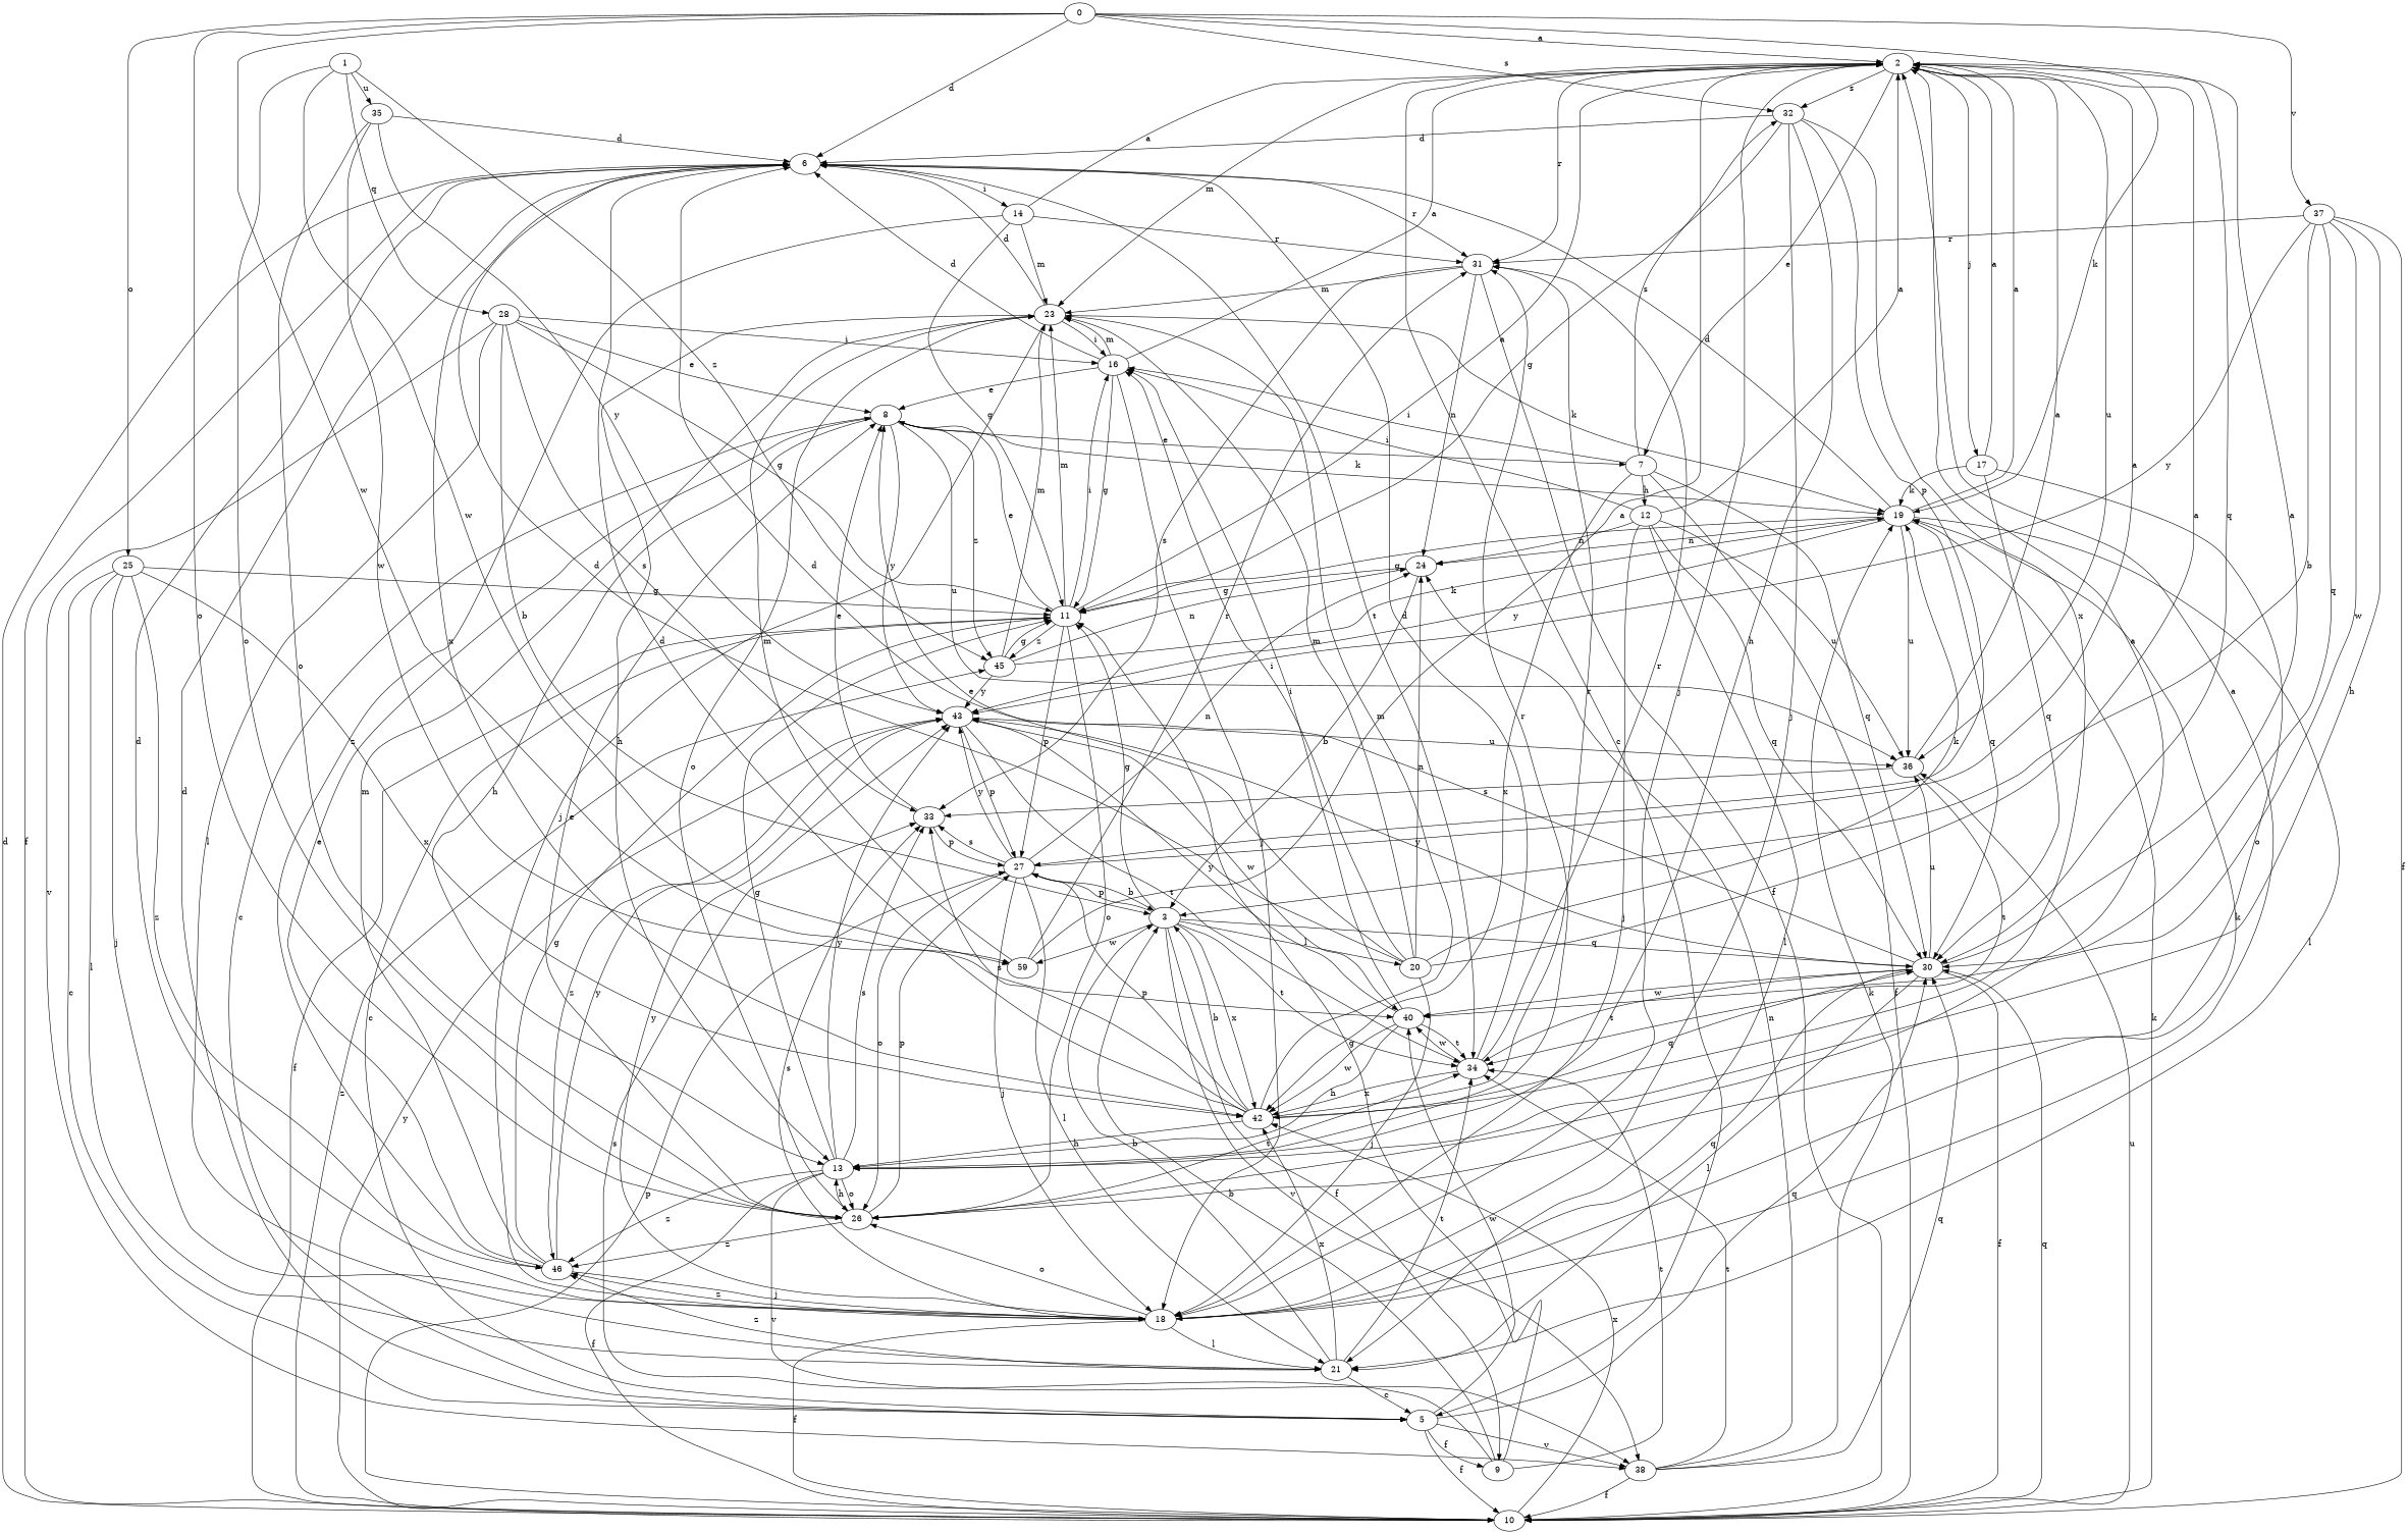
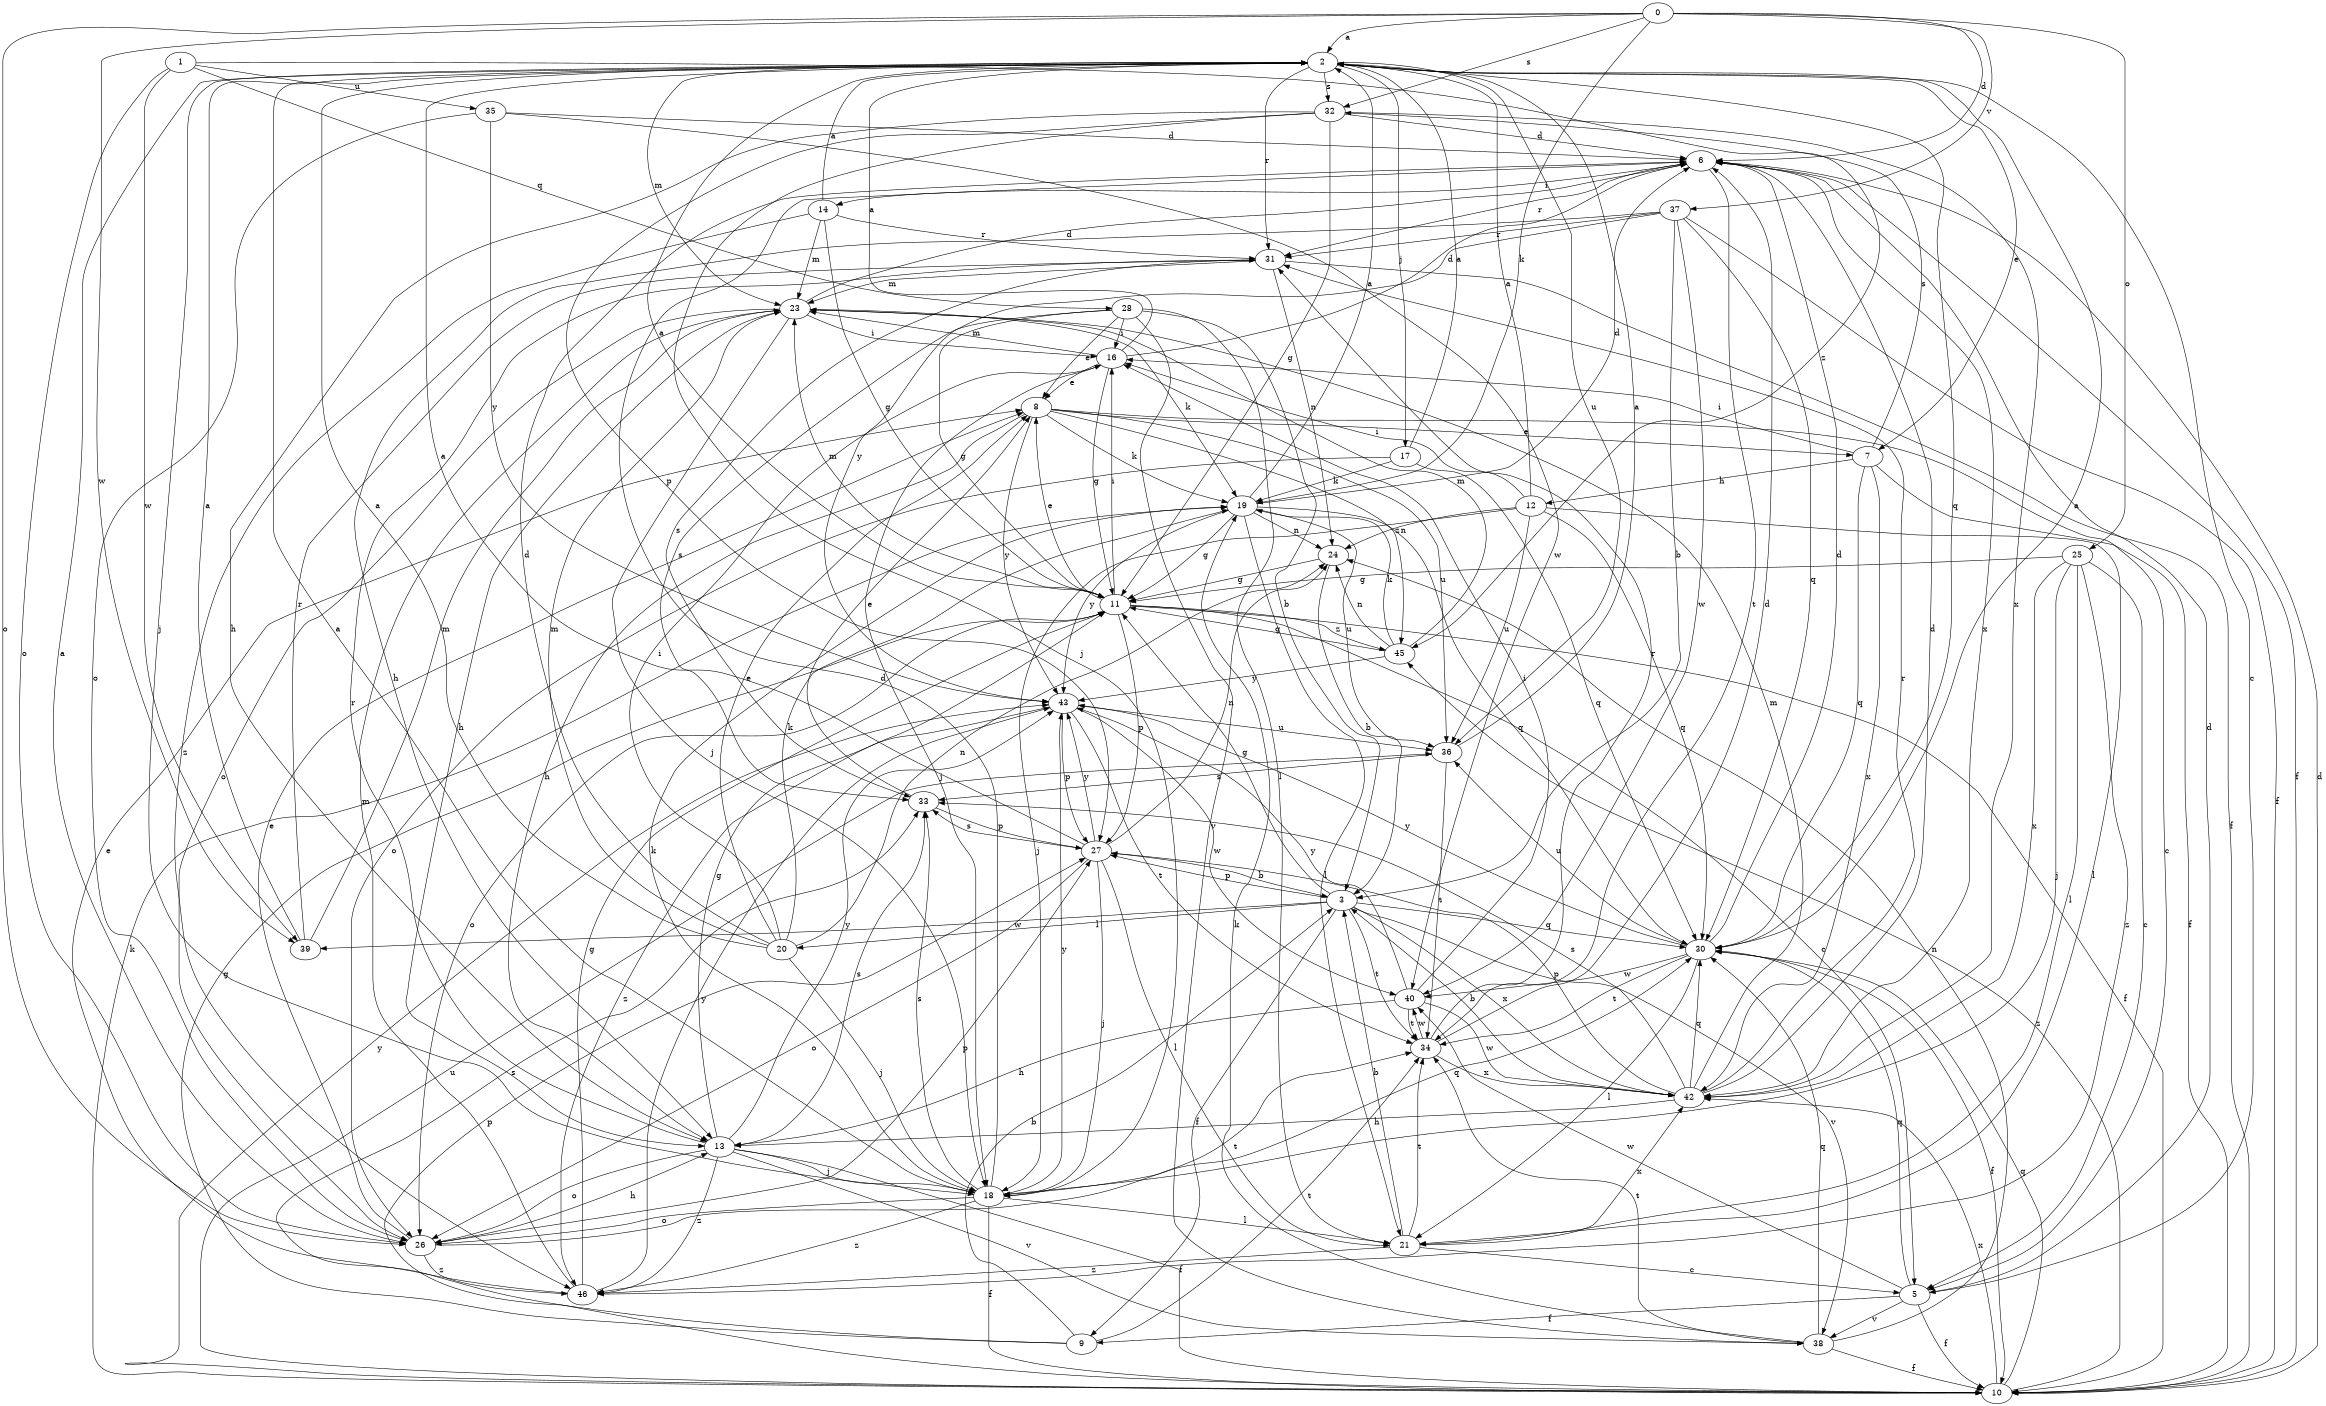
  strict digraph {
    0
    2
    6
    19
    25
    26
    32
    37
-   39 [label=59]
+   39
    5
    7
    17
    18
    23
    30
    31
    36
    34
    42
    10
    14
    11
    43
    21
    24
    46
    27
    8
    13
    3
    40
    1
    28
    35
    45
    38
    16
    33
    9
    12
    20
    0 -> 2 [label=a]
    0 -> 6 [label=d]
    0 -> 19 [label=k]
    0 -> 25 [label=o]
    0 -> 26 [label=o]
    0 -> 32 [label=s]
    0 -> 37 [label=v]
    0 -> 39 [label=w]
    2 -> 32 [label=s]
    2 -> 5 [label=c]
    2 -> 7 [label=e]
    2 -> 17 [label=j]
    2 -> 18 [label=j]
    2 -> 23 [label=m]
    2 -> 30 [label=q]
    2 -> 31 [label=r]
    2 -> 36 [label=u]
    6 -> 31 [label=r]
    6 -> 34 [label=t]
    6 -> 42 [label=x]
    6 -> 10 [label=f]
    6 -> 14 [label=i]
    19 -> 2 [label=a]
    19 -> 6 [label=d]
    19 -> 30 [label=q]
    19 -> 36 [label=u]
    19 -> 11 [label=g]
    19 -> 43 [label=y]
    19 -> 21 [label=l]
    19 -> 24 [label=n]
    25 -> 5 [label=c]
    25 -> 18 [label=j]
    25 -> 42 [label=x]
    25 -> 11 [label=g]
    25 -> 21 [label=l]
    25 -> 46 [label=z]
    26 -> 2 [label=a]
    26 -> 34 [label=t]
    26 -> 46 [label=z]
    26 -> 27 [label=p]
    26 -> 8 [label=e]
    26 -> 13 [label=h]
    32 -> 6 [label=d]
    32 -> 18 [label=j]
    32 -> 42 [label=x]
    32 -> 11 [label=g]
    32 -> 27 [label=p]
    32 -> 13 [label=h]
    37 -> 30 [label=q]
    37 -> 31 [label=r]
    37 -> 10 [label=f]
    37 -> 43 [label=y]
    37 -> 13 [label=h]
    37 -> 3 [label=b]
    37 -> 40 [label=w]
    39 -> 2 [label=a]
    39 -> 23 [label=m]
    39 -> 31 [label=r]
    5 -> 6 [label=d]
    5 -> 30 [label=q]
    5 -> 10 [label=f]
    5 -> 40 [label=w]
    5 -> 38 [label=v]
    5 -> 9 [label=f]
    7 -> 32 [label=s]
    7 -> 30 [label=q]
    7 -> 42 [label=x]
    7 -> 10 [label=f]
    7 -> 16 [label=i]
    7 -> 12 [label=h]
    17 -> 2 [label=a]
    17 -> 19 [label=k]
    17 -> 26 [label=o]
    17 -> 30 [label=q]
    18 -> 2 [label=a]
    18 -> 6 [label=d]
    18 -> 19 [label=k]
    18 -> 26 [label=o]
    18 -> 30 [label=q]
    18 -> 10 [label=f]
    18 -> 43 [label=y]
    18 -> 21 [label=l]
    18 -> 46 [label=z]
    18 -> 33 [label=s]
    23 -> 6 [label=d]
    23 -> 19 [label=k]
    23 -> 26 [label=o]
    23 -> 18 [label=j]
    23 -> 13 [label=h]
    23 -> 16 [label=i]
    30 -> 2 [label=a]
    30 -> 6 [label=d]
    30 -> 36 [label=u]
    30 -> 34 [label=t]
    30 -> 10 [label=f]
    30 -> 43 [label=y]
    30 -> 21 [label=l]
    30 -> 40 [label=w]
    31 -> 23 [label=m]
    31 -> 10 [label=f]
    31 -> 24 [label=n]
    31 -> 33 [label=s]
    36 -> 2 [label=a]
    36 -> 34 [label=t]
    36 -> 33 [label=s]
    34 -> 6 [label=d]
    34 -> 31 [label=r]
    34 -> 42 [label=x]
    34 -> 40 [label=w]
    42 -> 6 [label=d]
    42 -> 23 [label=m]
    42 -> 30 [label=q]
    42 -> 31 [label=r]
    42 -> 27 [label=p]
    42 -> 13 [label=h]
    42 -> 3 [label=b]
    42 -> 33 [label=s]
    10 -> 6 [label=d]
    10 -> 19 [label=k]
    10 -> 30 [label=q]
    10 -> 36 [label=u]
    10 -> 42 [label=x]
    10 -> 43 [label=y]
    10 -> 27 [label=p]
    10 -> 45 [label=z]
    14 -> 2 [label=a]
    14 -> 23 [label=m]
    14 -> 31 [label=r]
    14 -> 11 [label=g]
    14 -> 46 [label=z]
    11 -> 2 [label=a]
    11 -> 26 [label=o]
    11 -> 5 [label=c]
    11 -> 23 [label=m]
    11 -> 10 [label=f]
    11 -> 27 [label=p]
    11 -> 8 [label=e]
    11 -> 45 [label=z]
    11 -> 16 [label=i]
    43 -> 36 [label=u]
    43 -> 34 [label=t]
    43 -> 46 [label=z]
    43 -> 27 [label=p]
    43 -> 40 [label=w]
    21 -> 5 [label=c]
    21 -> 34 [label=t]
    21 -> 42 [label=x]
    21 -> 46 [label=z]
    21 -> 3 [label=b]
    24 -> 11 [label=g]
    24 -> 3 [label=b]
-   46 -> 18 [label=j]
+   13 -> 18 [label=j]
    46 -> 23 [label=m]
    46 -> 11 [label=g]
    46 -> 43 [label=y]
    46 -> 8 [label=e]
    27 -> 2 [label=a]
    27 -> 26 [label=o]
    27 -> 18 [label=j]
    27 -> 43 [label=y]
    27 -> 21 [label=l]
    27 -> 24 [label=n]
    27 -> 3 [label=b]
    27 -> 33 [label=s]
    8 -> 19 [label=k]
    8 -> 5 [label=c]
    8 -> 7 [label=e]
    8 -> 36 [label=u]
    8 -> 43 [label=y]
    8 -> 13 [label=h]
    8 -> 45 [label=z]
    13 -> 26 [label=o]
    13 -> 31 [label=r]
    13 -> 10 [label=f]
    13 -> 11 [label=g]
    13 -> 43 [label=y]
    13 -> 46 [label=z]
    13 -> 38 [label=v]
    13 -> 33 [label=s]
    3 -> 39 [label=w]
    3 -> 30 [label=q]
    3 -> 34 [label=t]
    3 -> 42 [label=x]
    3 -> 11 [label=g]
    3 -> 27 [label=p]
    3 -> 38 [label=v]
    3 -> 9 [label=f]
    3 -> 20 [label=l]
    40 -> 34 [label=t]
    40 -> 42 [label=w]
    40 -> 43 [label=y]
    40 -> 13 [label=h]
    40 -> 16 [label=i]
    1 -> 26 [label=o]
    1 -> 39 [label=w]
    1 -> 28 [label=q]
    1 -> 35 [label=u]
    1 -> 45 [label=z]
    28 -> 11 [label=g]
    28 -> 21 [label=l]
    28 -> 8 [label=e]
    28 -> 3 [label=b]
    28 -> 38 [label=v]
    28 -> 16 [label=i]
    28 -> 33 [label=s]
    35 -> 6 [label=d]
    35 -> 26 [label=o]
    35 -> 43 [label=y]
    35 -> 40 [label=w]
    45 -> 19 [label=k]
    45 -> 23 [label=m]
    45 -> 11 [label=g]
    45 -> 43 [label=y]
    45 -> 24 [label=n]
    38 -> 19 [label=k]
    38 -> 30 [label=q]
    38 -> 34 [label=t]
    38 -> 10 [label=f]
    38 -> 24 [label=n]
    16 -> 2 [label=a]
    16 -> 6 [label=d]
    16 -> 18 [label=j]
    16 -> 23 [label=m]
    16 -> 11 [label=g]
    16 -> 8 [label=e]
    33 -> 27 [label=p]
    33 -> 8 [label=e]
    9 -> 34 [label=t]
    9 -> 11 [label=g]
    9 -> 3 [label=b]
    9 -> 33 [label=s]
    12 -> 2 [label=a]
    12 -> 18 [label=j]
    12 -> 30 [label=q]
    12 -> 36 [label=u]
    12 -> 21 [label=l]
    12 -> 24 [label=n]
    12 -> 16 [label=i]
    20 -> 2 [label=a]
    20 -> 6 [label=d]
    20 -> 19 [label=k]
    20 -> 18 [label=j]
    20 -> 23 [label=m]
    20 -> 24 [label=n]
    20 -> 8 [label=e]
    20 -> 16 [label=i]
  }
